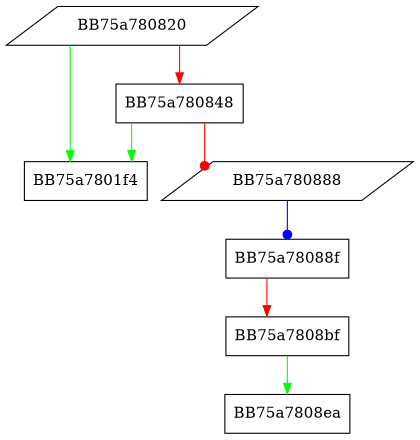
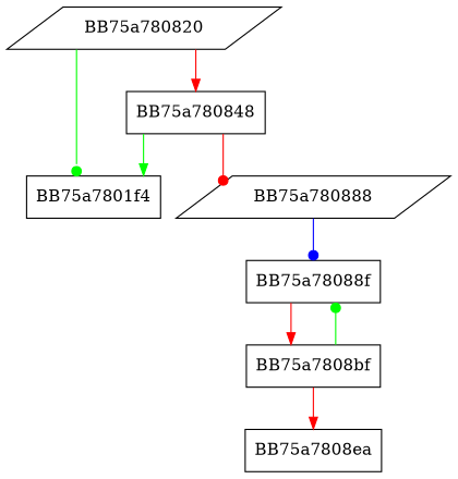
  digraph {
    splines=ortho
    node [shape=box]
    edge [arrowhead=normal color=red]
    BB75a780820 [shape=parallelogram]
    n2 [label=BB75a7801f4]
    BB75a780848
    BB75a780888 [shape=parallelogram]
    BB75a78088f
    BB75a7808bf
    BB75a7808ea
-   BB75a780820 -> n2 [color=green]
+   BB75a780820 -> n2 [arrowhead=dot color=green]
    BB75a780820 -> BB75a780848
    BB75a780848 -> n2 [color=green]
    BB75a780848 -> BB75a780888 [arrowhead=dot]
    BB75a780888 -> BB75a78088f [arrowhead=dot color=blue]
    BB75a78088f -> BB75a7808bf
-   BB75a7808bf -> BB75a7808ea [color=green]
+   BB75a7808bf -> BB75a78088f [arrowhead=dot color=green]
+   BB75a7808bf -> BB75a7808ea
  }
